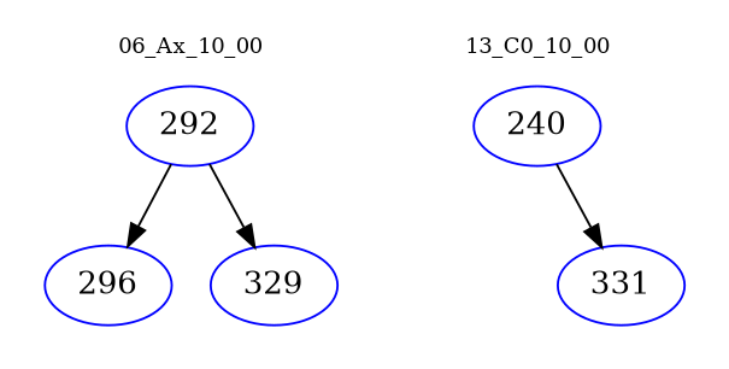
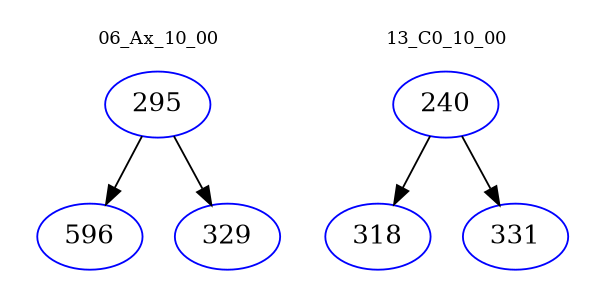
  digraph {
    node [color=blue]
    edge [color=black]
-   n1 [label=292]
-   n2 [label=296]
+   n1 [label=295]
+   n2 [label=596]
    n3 [label=329]
    n4 [label=240]
+   n5 [label=318]
    n6 [label=331]
    subgraph cluster_1 {
      color=white
      fontsize=10
      label="06_Ax_10_00"
      n1
      n2
      n3
    }
    subgraph cluster_2 {
      color=white
      fontsize=10
      label="13_C0_10_00"
      n4
+     n5
      n6
    }
    n1 -> n2
    n1 -> n3
+   n4 -> n5
    n4 -> n6
  }
